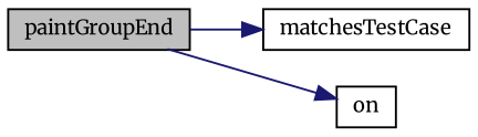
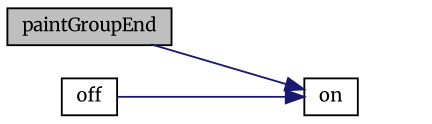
  digraph {
    fontname=Merriweather
    rankdir=LR
    node [color=black fillcolor=white fontname=Merriweather fontsize=10 shape=record style=filled]
    edge [color=midnightblue fontname=Merriweather fontsize=10 labelfontname=Helvetica labelfontsize=10 style=solid]
    n1 [fillcolor=grey75 fontcolor=black height=0.2 label=paintGroupEnd width=0.4]
-   n2 [height=0.2 label=matchesTestCase width=0.4]
    n3 [height=0.2 label=on width=0.4]
-   n1 -> n2
+   n4 [height=0.2 label=off width=0.4]
    n1 -> n3
+   n4 -> n3
  }
